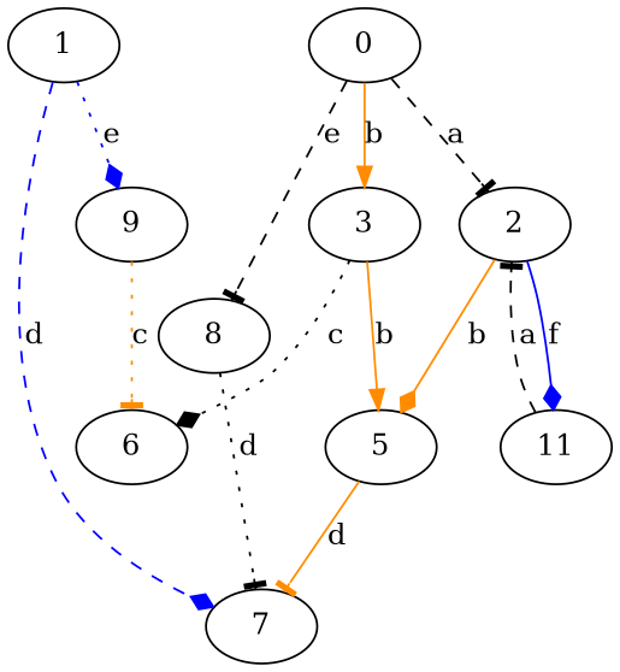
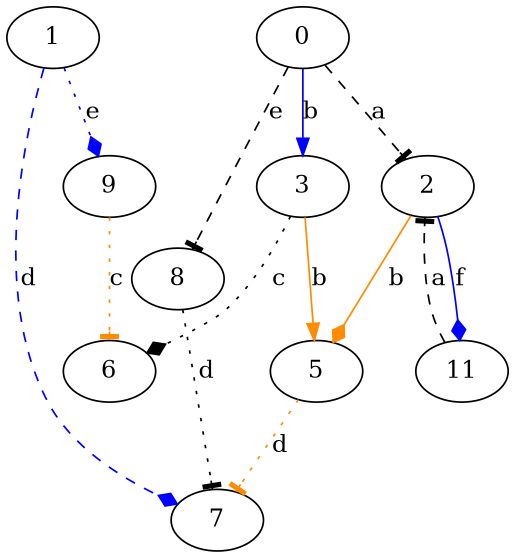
  strict digraph {
    edge [arrowhead=tee color=black style=dotted]
    1
    7
    9
    6
    2
    5
    11
    3
    0
    8
    1 -> 7 [arrowhead=diamond color=blue label=d style=dashed]
    1 -> 9 [arrowhead=diamond color=blue label=e]
    9 -> 6 [color=darkorange label=c]
    2 -> 5 [arrowhead=diamond color=darkorange label=b style=solid]
    2 -> 11 [arrowhead=diamond color=blue label=f style=solid]
-   5 -> 7 [color=darkorange label=d style=solid]
+   5 -> 7 [color=darkorange label=d]
    11 -> 2 [label=a style=dashed]
    3 -> 6 [arrowhead=diamond label=c]
    3 -> 5 [arrowhead=normal color=darkorange label=b style=solid]
    0 -> 2 [label=a style=dashed]
-   0 -> 3 [arrowhead=normal color=darkorange label=b style=solid]
+   0 -> 3 [arrowhead=normal color=blue label=b style=solid]
    0 -> 8 [label=e style=dashed]
    8 -> 7 [label=d]
  }
